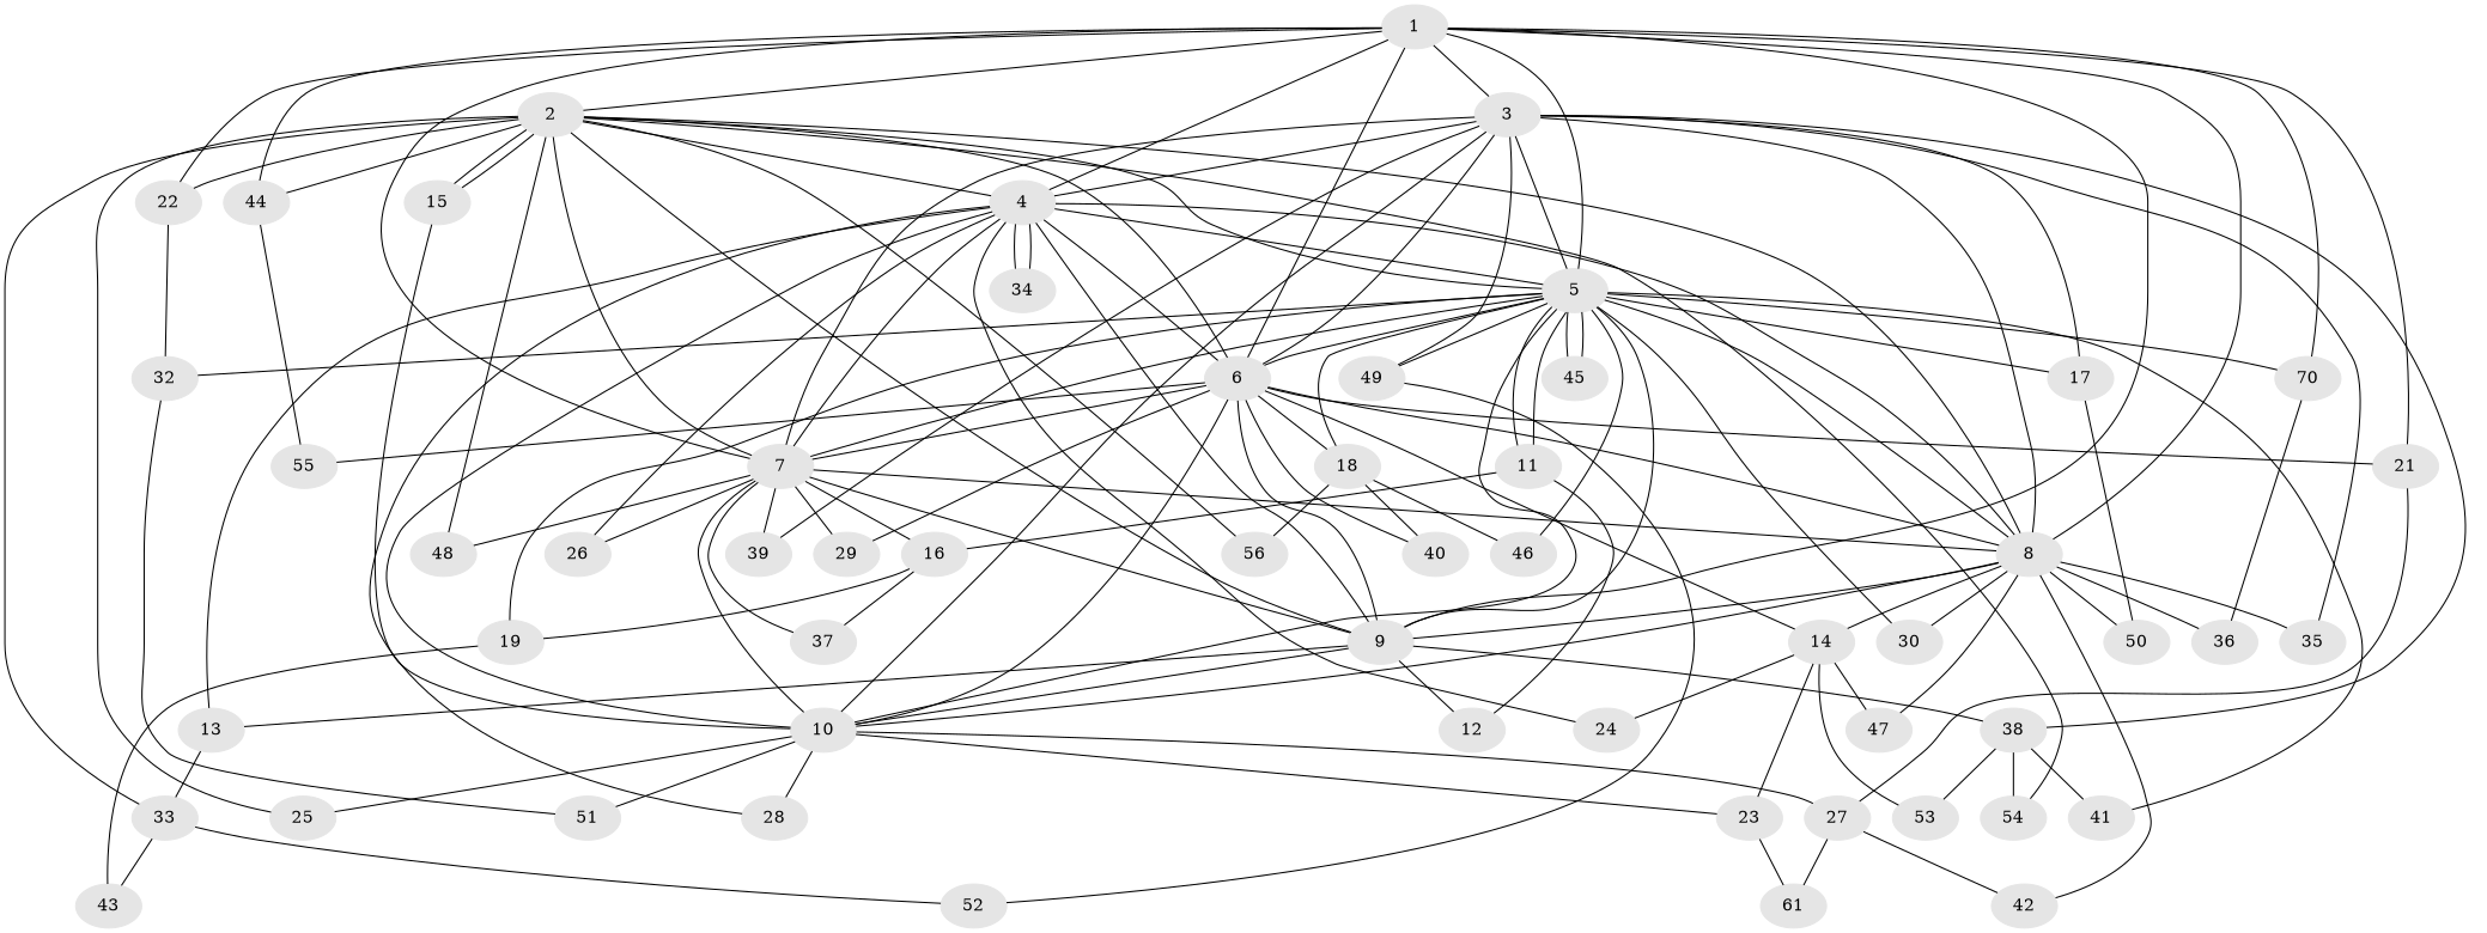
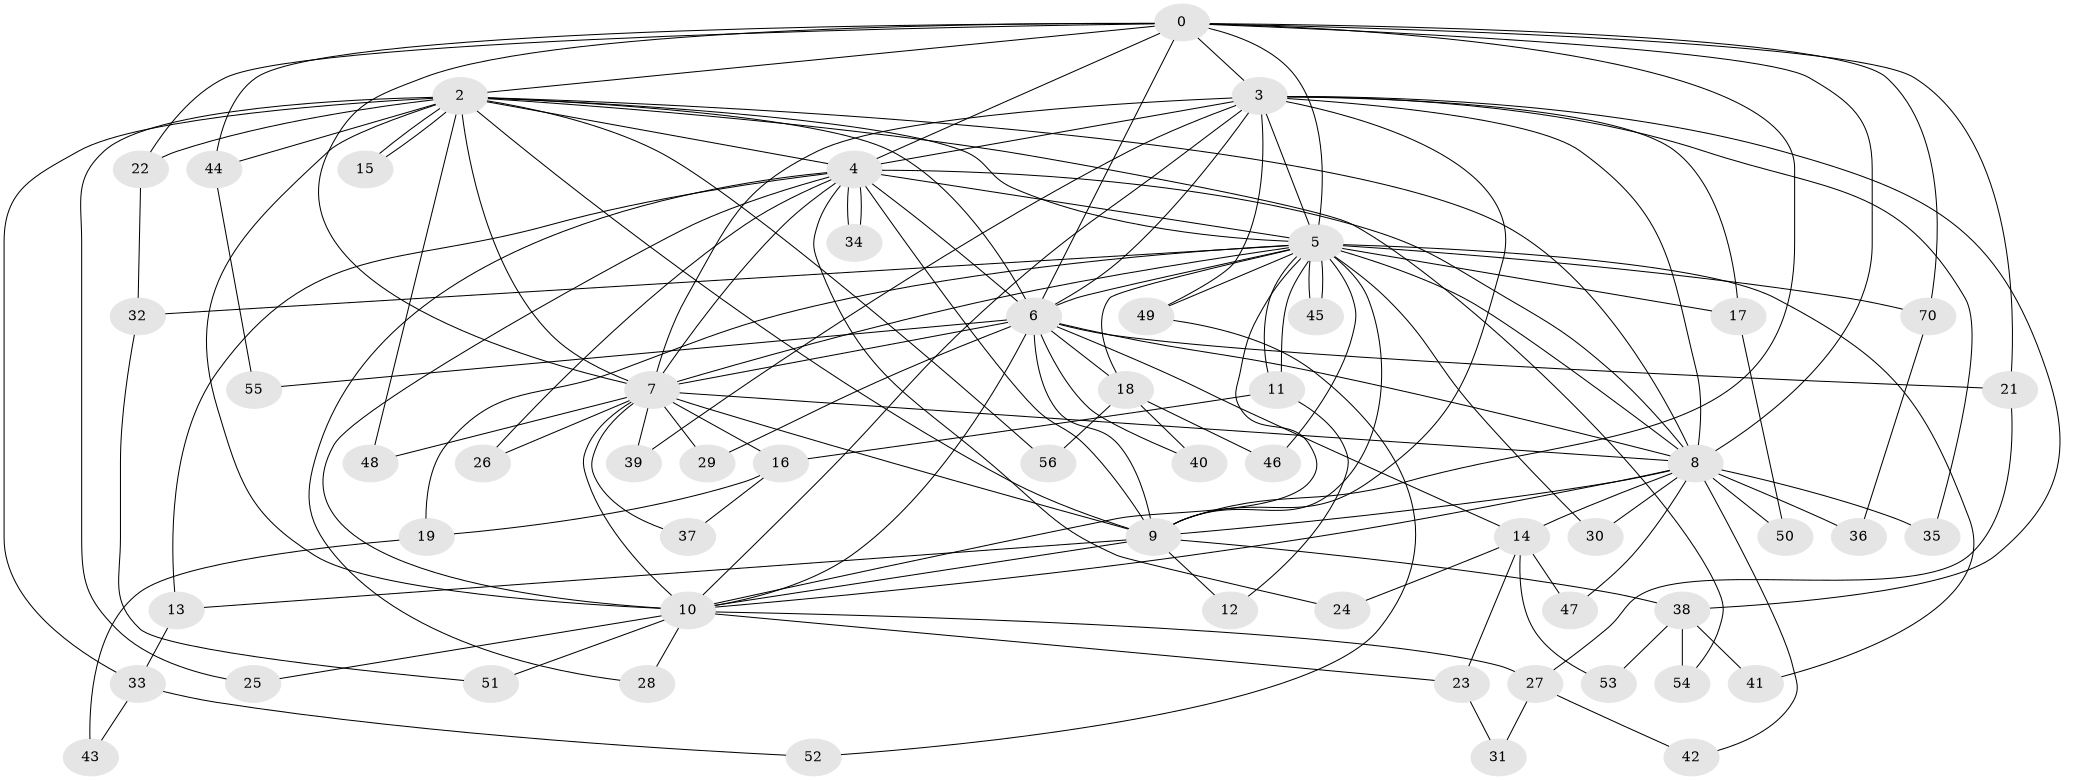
  graph {
    node [color=gray90 style=filled]
-   1
+   1 [label=0]
    2
    3
    4
    5
    6
    7
    8
    9
    n10 [label=70]
    21
    22
    44
    10
    15
    25
    33
    48
    54
    56
    17
    35
    38
    39
    49
    13
    24
    26
    28
    34
    11
    18
    19
    30
    32
    41
    45
    46
    14
    29
    40
    55
    16
    37
    36
    42
    47
    50
    12
    23
    27
    51
    43
    52
    53
-   31 [label=61]
+   31
    1 -- 2
    1 -- 3
    1 -- 4
    1 -- 5
    1 -- 6
    1 -- 7
    1 -- 8
    1 -- 9
    1 -- n10
    1 -- 21
    1 -- 22
    1 -- 44
    2 -- 4
    2 -- 5
    2 -- 6
    2 -- 7
    2 -- 8
    2 -- 9
    2 -- 22
    2 -- 44
-   15 -- 10
+   2 -- 10
    2 -- 15
    2 -- 15
    2 -- 25
    2 -- 33
    2 -- 48
    2 -- 54
    2 -- 56
    3 -- 4
    3 -- 5
    3 -- 6
    3 -- 7
    3 -- 8
+   3 -- 9
    3 -- 10
    3 -- 17
    3 -- 35
    3 -- 38
    3 -- 39
    3 -- 49
    4 -- 5
    4 -- 6
    4 -- 7
    4 -- 8
    4 -- 9
    4 -- 10
    4 -- 13
    4 -- 24
    4 -- 26
    4 -- 28
    4 -- 34
    4 -- 34
    5 -- 6
    5 -- 7
    5 -- 8
    5 -- 9
    5 -- n10
    5 -- 10
    5 -- 17
    5 -- 49
    5 -- 11
    5 -- 11
    5 -- 18
    5 -- 19
    5 -- 30
    5 -- 32
    5 -- 41
    5 -- 45
    5 -- 45
    5 -- 46
    6 -- 7
    6 -- 8
    6 -- 9
    6 -- 21
    6 -- 10
    6 -- 18
    6 -- 14
    6 -- 29
    6 -- 40
    6 -- 55
    7 -- 8
    7 -- 9
    7 -- 10
    7 -- 48
    7 -- 39
    7 -- 26
    7 -- 29
    7 -- 16
    7 -- 37
    8 -- 9
    8 -- 10
    8 -- 35
    8 -- 30
    8 -- 14
    8 -- 36
    8 -- 42
    8 -- 47
    8 -- 50
    9 -- 10
    9 -- 38
    9 -- 13
    9 -- 12
    n10 -- 36
    21 -- 27
    22 -- 32
    44 -- 55
    10 -- 25
    10 -- 28
    10 -- 23
    10 -- 27
    10 -- 51
    33 -- 43
    33 -- 52
    17 -- 50
    38 -- 54
    38 -- 41
    38 -- 53
    49 -- 52
    13 -- 33
    11 -- 16
    11 -- 12
    18 -- 56
    18 -- 46
    18 -- 40
    19 -- 43
    32 -- 51
    14 -- 24
    14 -- 47
    14 -- 23
    14 -- 53
    16 -- 19
    16 -- 37
    23 -- 31
    27 -- 42
    27 -- 31
  }
